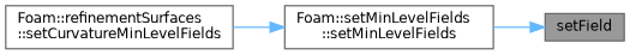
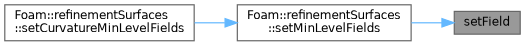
  digraph {
    rankdir=RL
    node [color=grey40 fillcolor=white fontname=Helvetica fontsize=10 shape=box style=filled]
    edge [color=steelblue1 dir=back fontname=Helvetica fontsize=10 labelfontname=Helvetica labelfontsize=10 style=solid]
    n1 [color=gray40 fillcolor=grey60 fontcolor=black height=0.2 label=setField width=0.4]
-   n2 [height=0.2 label="Foam::setMinLevelFields\l::setMinLevelFields" width=0.4]
+   n2 [height=0.2 label="Foam::refinementSurfaces\l::setMinLevelFields" width=0.4]
    n3 [height=0.2 label="Foam::refinementSurfaces\l::setCurvatureMinLevelFields" width=0.4]
    n1 -> n2
    n2 -> n3
  }
